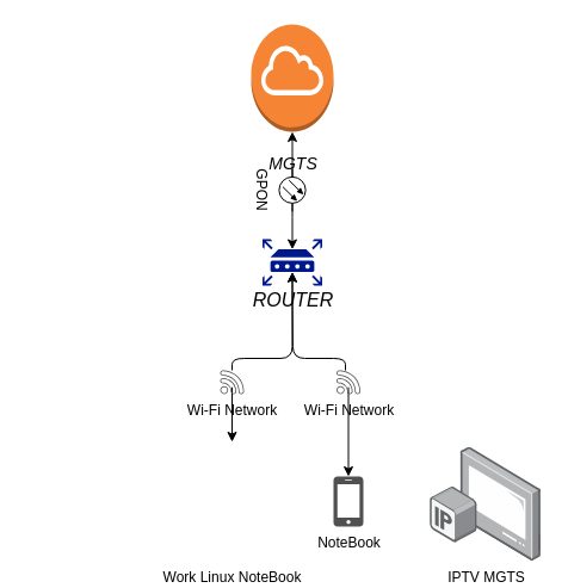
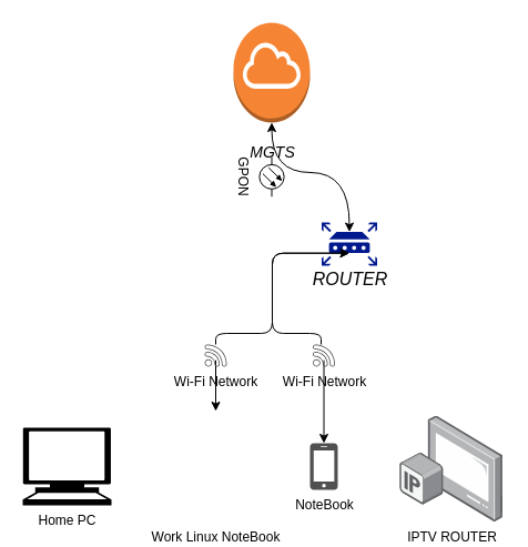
  <mxCell id="0" />
  <mxCell id="1" parent="0" />
  <mxCell id="2" style="edgeStyle=orthogonalEdgeStyle;orthogonalLoop=1;jettySize=auto;html=1;exitX=0.5;exitY=1;exitDx=0;exitDy=0;exitPerimeter=0;entryX=0.5;entryY=0.22;entryDx=0;entryDy=0;entryPerimeter=0;curved=1;startArrow=classic;startFill=1;endArrow=classic;endFill=1;" edge="1" parent="1" source="3" target="10"><mxGeometry relative="1" as="geometry" /></mxCell>
  <mxCell id="3" value="&lt;p style=&quot;line-height: 140%&quot;&gt;&lt;i&gt;&lt;font style=&quot;font-size: 14px&quot;&gt;MGTS&lt;/font&gt;&lt;/i&gt;&lt;/p&gt;" style="outlineConnect=0;dashed=0;verticalLabelPosition=bottom;verticalAlign=top;align=center;html=1;shape=mxgraph.aws3.internet_gateway;fillColor=#F58534;gradientColor=none;" vertex="1" parent="1"><mxGeometry x="210" y="20" width="69" height="90" as="geometry" /></mxCell>
  <mxCell id="4" value="Work Linux NoteBook" style="shape=image;html=1;verticalAlign=top;verticalLabelPosition=bottom;labelBackgroundColor=#ffffff;imageAspect=0;aspect=fixed;image=https://cdn2.iconfinder.com/data/icons/kitchen-appliances-computers-and-electronics/32/Appliances-04-128.png" vertex="1" parent="1"><mxGeometry x="144" y="370" width="100" height="100" as="geometry" /></mxCell>
+ <mxCell id="5" value="Home PC" style="shape=mxgraph.signs.tech.computer;html=1;pointerEvents=1;fillColor=#000000;strokeColor=none;verticalLabelPosition=bottom;verticalAlign=top;align=center;" vertex="1" parent="1"><mxGeometry x="20" y="385" width="80" height="70" as="geometry" /></mxCell>
  <mxCell id="6" value="&lt;div&gt;NoteBook&lt;/div&gt;" style="pointerEvents=1;shadow=0;dashed=0;html=1;strokeColor=none;fillColor=#505050;labelPosition=center;verticalLabelPosition=bottom;verticalAlign=top;outlineConnect=0;align=center;shape=mxgraph.office.devices.cell_phone_iphone_standalone;" vertex="1" parent="1"><mxGeometry x="279" y="399" width="25" height="42" as="geometry" /></mxCell>
- <mxCell id="7" value="&lt;div&gt;IPTV MGTS&lt;/div&gt;" style="points=[];aspect=fixed;html=1;align=center;shadow=0;dashed=0;image;image=img/lib/allied_telesis/computer_and_terminals/IP_TV.svg;" vertex="1" parent="1"><mxGeometry x="360" y="374.6" width="93.13" height="95.4" as="geometry" /></mxCell>
+ <mxCell id="7" value="&lt;div&gt;IPTV ROUTER&lt;/div&gt;" style="points=[];aspect=fixed;html=1;align=center;shadow=0;dashed=0;image;image=img/lib/allied_telesis/computer_and_terminals/IP_TV.svg;" vertex="1" parent="1"><mxGeometry x="360" y="374.6" width="93.13" height="95.4" as="geometry" /></mxCell>
  <mxCell id="8" style="edgeStyle=orthogonalEdgeStyle;orthogonalLoop=1;jettySize=auto;html=1;exitX=0.5;exitY=0.71;exitDx=0;exitDy=0;exitPerimeter=0;startArrow=none;startFill=1;endArrow=classic;endFill=1;" edge="1" parent="1" source="13" target="4"><mxGeometry relative="1" as="geometry"><Array as="points" /></mxGeometry></mxCell>
  <mxCell id="9" style="edgeStyle=orthogonalEdgeStyle;orthogonalLoop=1;jettySize=auto;html=1;exitX=0.5;exitY=0.71;exitDx=0;exitDy=0;exitPerimeter=0;startArrow=none;startFill=1;endArrow=classic;endFill=1;" edge="1" parent="1" source="11" target="6"><mxGeometry relative="1" as="geometry" /></mxCell>
- <mxCell id="10" value="&lt;i&gt;&lt;font style=&quot;font-size: 16px ; line-height: 0%&quot;&gt;ROUTER&lt;/font&gt;&lt;/i&gt;" style="aspect=fixed;pointerEvents=1;shadow=0;dashed=0;html=1;strokeColor=none;labelPosition=center;verticalLabelPosition=bottom;verticalAlign=top;align=center;fillColor=#00188D;shape=mxgraph.mscae.enterprise.router" vertex="1" parent="1"><mxGeometry x="219.5" y="200" width="50" height="39" as="geometry" /></mxCell>
+ <mxCell id="10" value="&lt;i&gt;&lt;font style=&quot;font-size: 16px ; line-height: 0%&quot;&gt;ROUTER&lt;/font&gt;&lt;/i&gt;" style="aspect=fixed;pointerEvents=1;shadow=0;dashed=0;html=1;strokeColor=none;labelPosition=center;verticalLabelPosition=bottom;verticalAlign=top;align=center;fillColor=#00188D;shape=mxgraph.mscae.enterprise.router" vertex="1" parent="1"><mxGeometry x="289.5" y="200" width="50" height="39" as="geometry" /></mxCell>
  <mxCell id="11" value="Wi-Fi Network" style="pointerEvents=1;shadow=0;dashed=0;html=1;strokeColor=none;fillColor=#434445;aspect=fixed;labelPosition=center;verticalLabelPosition=bottom;verticalAlign=top;align=center;outlineConnect=0;shape=mxgraph.vvd.wi_fi;" vertex="1" parent="1"><mxGeometry x="281.5" y="310" width="20" height="20" as="geometry" /></mxCell>
  <mxCell id="12" value="" style="edgeStyle=orthogonalEdgeStyle;orthogonalLoop=1;jettySize=auto;html=1;exitX=0.5;exitY=0.71;exitDx=0;exitDy=0;exitPerimeter=0;startArrow=classic;startFill=1;endArrow=none;endFill=1;" edge="1" parent="1" source="10" target="11"><mxGeometry relative="1" as="geometry"><mxPoint x="244" y="187.69" as="sourcePoint" /><mxPoint x="291.5" y="359" as="targetPoint" /><Array as="points"><mxPoint x="245" y="250" /><mxPoint x="245" y="250" /><mxPoint x="245" y="300" /><mxPoint x="289" y="300" /></Array></mxGeometry></mxCell>
  <mxCell id="13" value="&lt;div&gt;Wi-Fi Network&lt;/div&gt;&lt;div&gt;&lt;br&gt;&lt;/div&gt;" style="pointerEvents=1;shadow=0;dashed=0;html=1;strokeColor=none;fillColor=#434445;aspect=fixed;labelPosition=center;verticalLabelPosition=bottom;verticalAlign=top;align=center;outlineConnect=0;shape=mxgraph.vvd.wi_fi;" vertex="1" parent="1"><mxGeometry x="184" y="310" width="20" height="20" as="geometry" /></mxCell>
  <mxCell id="14" value="" style="edgeStyle=orthogonalEdgeStyle;orthogonalLoop=1;jettySize=auto;html=1;exitX=0.5;exitY=0.71;exitDx=0;exitDy=0;exitPerimeter=0;startArrow=classic;startFill=1;endArrow=none;endFill=1;" edge="1" parent="1" source="10" target="13"><mxGeometry relative="1" as="geometry"><mxPoint x="244" y="187.69" as="sourcePoint" /><mxPoint x="194" y="330" as="targetPoint" /><Array as="points"><mxPoint x="245" y="300" /><mxPoint x="194" y="300" /></Array></mxGeometry></mxCell>
  <mxCell id="15" value="&lt;div&gt;GPON&lt;/div&gt;&lt;div&gt;&lt;br&gt;&lt;/div&gt;" style="verticalLabelPosition=bottom;shadow=0;dashed=0;align=center;html=1;verticalAlign=top;shape=mxgraph.electrical.transmission.optical_fiber;rotation=90;" vertex="1" parent="1"><mxGeometry x="226.63" y="147.75" width="35.75" height="22.25" as="geometry" /></mxCell>
